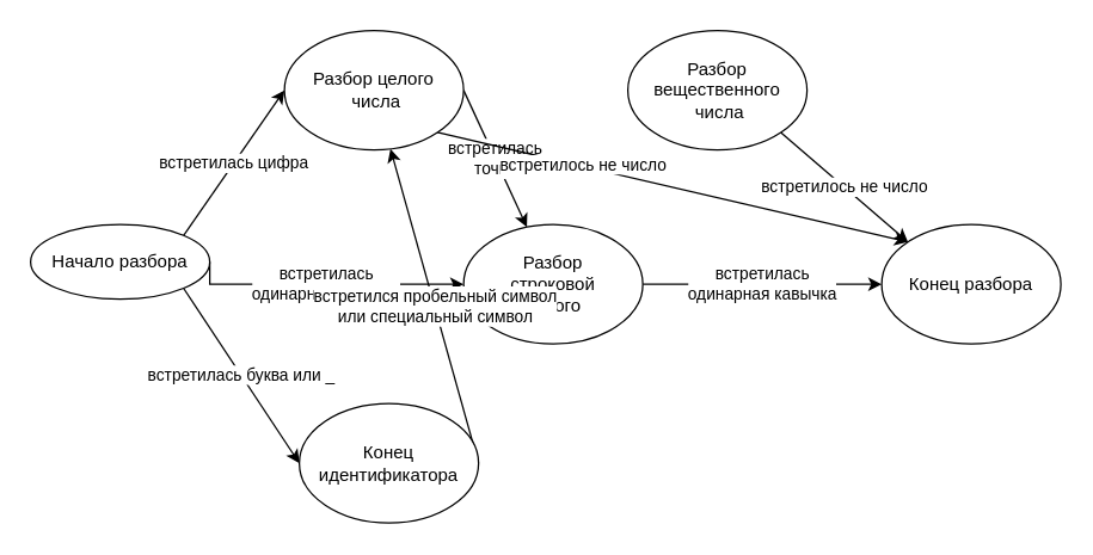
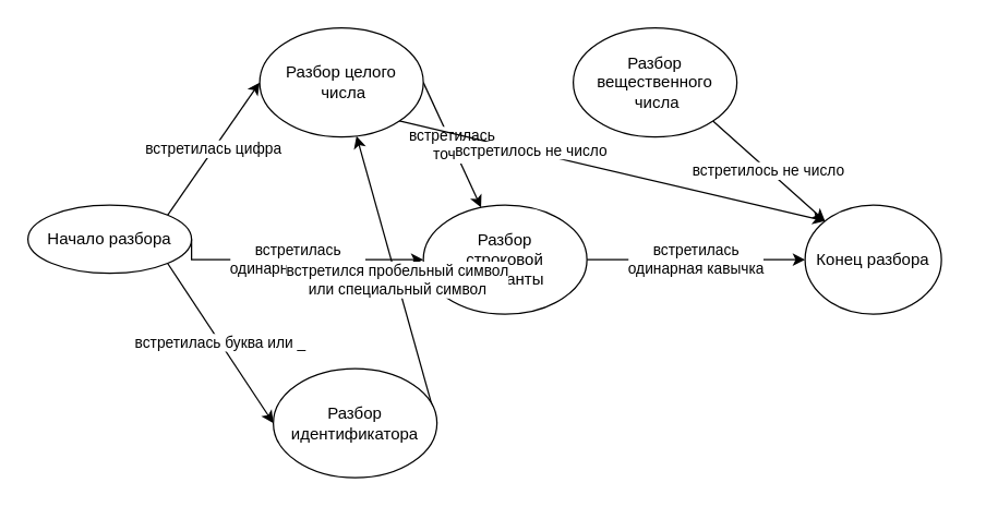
  <mxCell id="0" />
  <mxCell id="1" parent="0" />
  <mxCell id="2" value="встретилась&lt;br&gt;одинарная кавычка" style="edgeStyle=orthogonalEdgeStyle;rounded=0;orthogonalLoop=1;jettySize=auto;html=1;exitX=1;exitY=0.5;exitDx=0;exitDy=0;entryX=0;entryY=0.5;entryDx=0;entryDy=0;" edge="1" parent="1" source="5" target="13"><mxGeometry relative="1" as="geometry"><Array as="points"><mxPoint x="200" y="190" /><mxPoint x="200" y="190" /></Array><mxPoint as="offset" /></mxGeometry></mxCell>
  <mxCell id="3" value="встретилась цифра" style="rounded=0;orthogonalLoop=1;jettySize=auto;html=1;exitX=1;exitY=0;exitDx=0;exitDy=0;entryX=0;entryY=0.5;entryDx=0;entryDy=0;" edge="1" parent="1" source="5" target="9"><mxGeometry relative="1" as="geometry" /></mxCell>
  <mxCell id="4" value="встретилась буква или _" style="edgeStyle=none;rounded=0;orthogonalLoop=1;jettySize=auto;html=1;exitX=1;exitY=1;exitDx=0;exitDy=0;entryX=0;entryY=0.5;entryDx=0;entryDy=0;" edge="1" parent="1" source="5" target="15"><mxGeometry relative="1" as="geometry" /></mxCell>
  <mxCell id="5" value="Начало разбора" style="ellipse;whiteSpace=wrap;html=1;" vertex="1" parent="1"><mxGeometry x="20" y="150" width="120" height="50" as="geometry" /></mxCell>
- <mxCell id="6" value="Конец разбора" style="ellipse;whiteSpace=wrap;html=1;" vertex="1" parent="1"><mxGeometry x="590" y="150" width="120" height="80" as="geometry" /></mxCell>
+ <mxCell id="6" value="Конец разбора" style="ellipse;whiteSpace=wrap;html=1;" vertex="1" parent="1"><mxGeometry x="590" y="150" width="100" height="80" as="geometry" /></mxCell>
  <mxCell id="7" value="встретилась&lt;br&gt;точка" style="edgeStyle=none;rounded=0;orthogonalLoop=1;jettySize=auto;html=1;exitX=1;exitY=0.5;exitDx=0;exitDy=0;" edge="1" parent="1" source="9" target="13"><mxGeometry relative="1" as="geometry" /></mxCell>
  <mxCell id="8" value="встретилось не число" style="edgeStyle=none;rounded=0;orthogonalLoop=1;jettySize=auto;html=1;exitX=1;exitY=1;exitDx=0;exitDy=0;entryX=0;entryY=0;entryDx=0;entryDy=0;" edge="1" parent="1" source="9" target="6"><mxGeometry x="-0.382" y="1" relative="1" as="geometry"><mxPoint as="offset" /></mxGeometry></mxCell>
  <mxCell id="9" value="Разбор целого&lt;br&gt;&amp;nbsp;числа" style="ellipse;whiteSpace=wrap;html=1;" vertex="1" parent="1"><mxGeometry x="190" y="20" width="120" height="80" as="geometry" /></mxCell>
  <mxCell id="10" value="встретилось не число" style="edgeStyle=none;rounded=0;orthogonalLoop=1;jettySize=auto;html=1;exitX=1;exitY=1;exitDx=0;exitDy=0;entryX=0;entryY=0;entryDx=0;entryDy=0;" edge="1" parent="1" source="11" target="6"><mxGeometry relative="1" as="geometry" /></mxCell>
  <mxCell id="11" value="Разбор вещественного&lt;br&gt;&amp;nbsp;числа" style="ellipse;whiteSpace=wrap;html=1;" vertex="1" parent="1"><mxGeometry x="420" y="20" width="120" height="80" as="geometry" /></mxCell>
  <mxCell id="12" value="встретилась&lt;br&gt;одинарная кавычка" style="edgeStyle=none;rounded=0;orthogonalLoop=1;jettySize=auto;html=1;exitX=1;exitY=0.5;exitDx=0;exitDy=0;entryX=0;entryY=0.5;entryDx=0;entryDy=0;" edge="1" parent="1" source="13" target="6"><mxGeometry relative="1" as="geometry" /></mxCell>
- <mxCell id="13" value="Разбор&lt;br&gt;строковой&lt;br&gt;целого" style="ellipse;whiteSpace=wrap;html=1;" vertex="1" parent="1"><mxGeometry x="310" y="150" width="120" height="80" as="geometry" /></mxCell>
+ <mxCell id="13" value="Разбор&lt;br&gt;строковой&lt;br&gt;константы" style="ellipse;whiteSpace=wrap;html=1;" vertex="1" parent="1"><mxGeometry x="310" y="150" width="120" height="80" as="geometry" /></mxCell>
  <mxCell id="14" value="встретился пробельный символ&lt;br&gt;или специальный символ" style="edgeStyle=none;rounded=0;orthogonalLoop=1;jettySize=auto;html=1;exitX=1;exitY=0.5;exitDx=0;exitDy=0;" edge="1" parent="1" source="15" target="9"><mxGeometry relative="1" as="geometry" /></mxCell>
- <mxCell id="15" value="Конец&lt;br&gt;идентификатора" style="ellipse;whiteSpace=wrap;html=1;" vertex="1" parent="1"><mxGeometry x="200" y="270" width="120" height="80" as="geometry" /></mxCell>
+ <mxCell id="15" value="Разбор&lt;br&gt;идентификатора" style="ellipse;whiteSpace=wrap;html=1;" vertex="1" parent="1"><mxGeometry x="200" y="270" width="120" height="80" as="geometry" /></mxCell>
